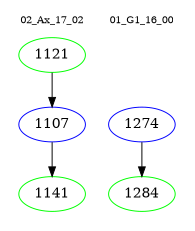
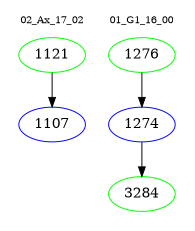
  digraph {
    node [color=green]
    edge [color=black]
    n1 [label=1121]
    n2 [color=blue label=1107]
-   n3 [label=1141]
+   n4 [label=1276]
    n5 [color=blue label=1274]
-   n6 [label=1284]
+   n6 [label=3284]
    subgraph cluster_1 {
      color=white
      fontsize=10
      label="02_Ax_17_02"
      n1
      n2
-     n3
    }
    subgraph cluster_2 {
      color=white
      fontsize=10
      label="01_G1_16_00"
+     n4
      n5
      n6
    }
    n1 -> n2
-   n2 -> n3
+   n4 -> n5
    n5 -> n6
  }
